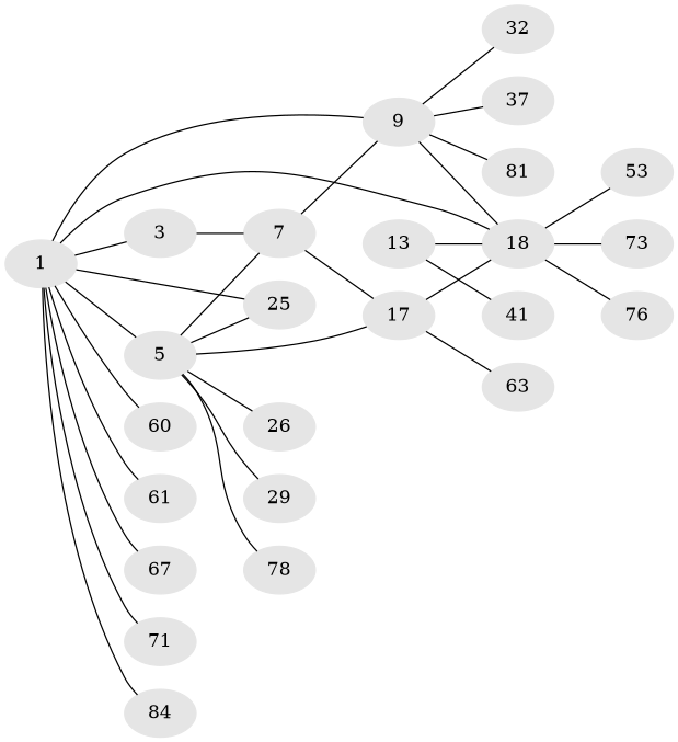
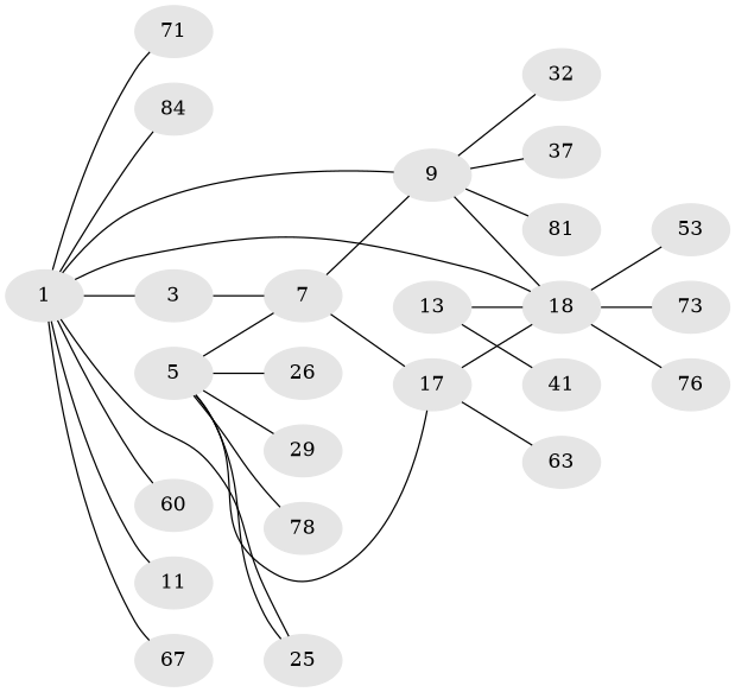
  graph {
    rankdir=LR
    node [color=gray90 style=filled]
    1 [super="+4+11+2+16+66+57+69+39"]
    3
    5 [super="+23+6"]
    9 [super="+33+10"]
    18 [super="+49+68+19+20"]
    25 [super="+35"]
    60
-   61
+   61 [label=11]
    67
    71
    84
    7 [super="+8+22+64"]
    26
    29
    n15 [label=78]
    17
    32
    37
    81
    13 [super="+24+15+80+83+45+14+42"]
    41
    53
    73
    76
    63
    1 -- 3 [weight=3]
-   1 -- 5
    1 -- 9 [weight=4]
    1 -- 18
    1 -- 25 [weight=2]
    1 -- 60
    1 -- 61
    1 -- 67
    1 -- 71
    1 -- 84
    3 -- 7
    5 -- 25
    5 -- 7 [weight=4]
    5 -- 26
    5 -- 29
    5 -- n15
    5 -- 17
    9 -- 18
    9 -- 32
    9 -- 37
    9 -- 81
    18 -- 53
    18 -- 73
    18 -- 76
    7 -- 9
    7 -- 17
    17 -- 18 [weight=3]
    17 -- 63
    13 -- 18
    13 -- 41
  }
